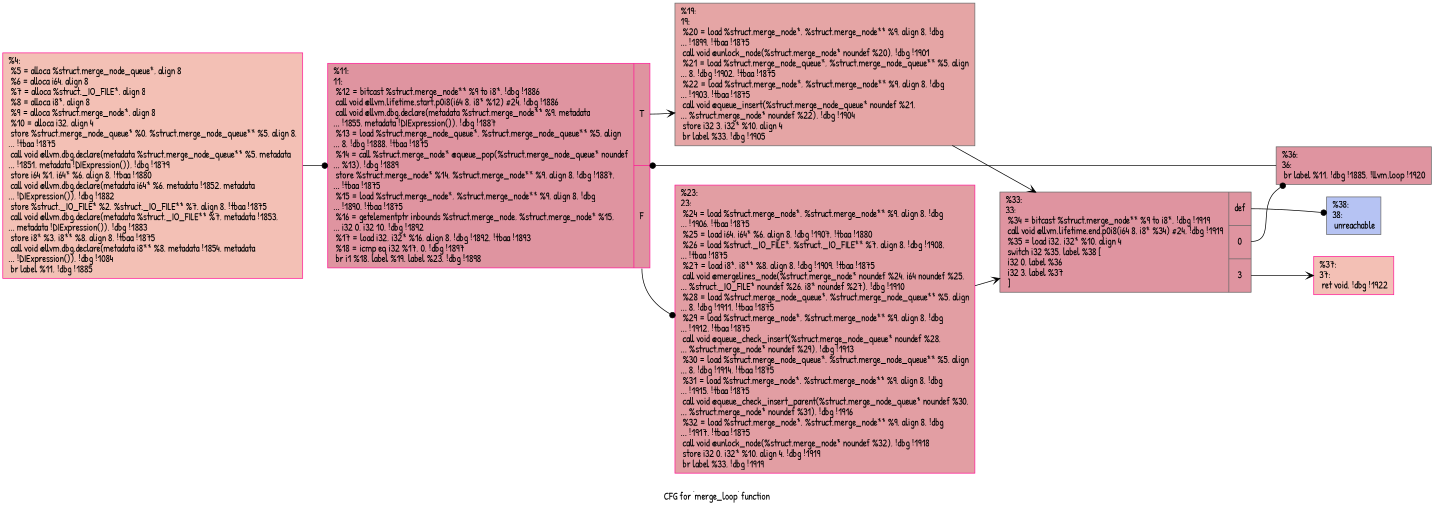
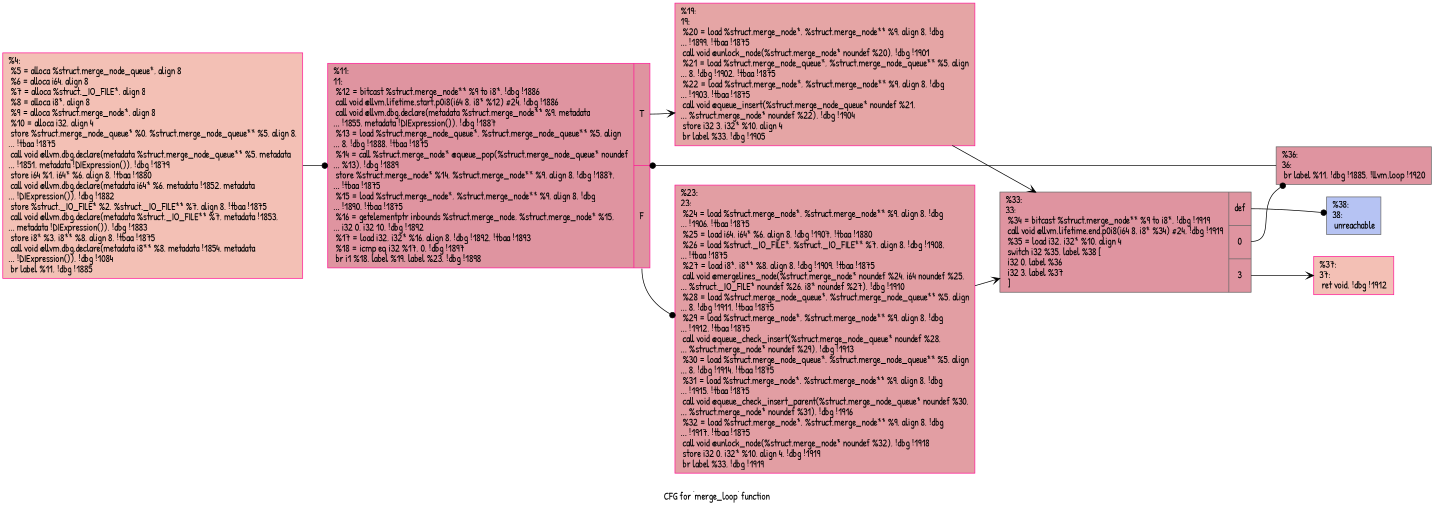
  digraph {
    fontname="Patrick Hand"
    label="CFG for 'merge_loop' function"
    rankdir=LR
    node [color=deeppink fillcolor="#b70d2870" fontname="Patrick Hand" shape=record style=filled]
    edge [arrowhead=dot fontname="Patrick Hand"]
    n1 [fillcolor="#e5705870" label="{%4:\l  %5 = alloca %struct.merge_node_queue*, align 8\l  %6 = alloca i64, align 8\l  %7 = alloca %struct._IO_FILE*, align 8\l  %8 = alloca i8*, align 8\l  %9 = alloca %struct.merge_node*, align 8\l  %10 = alloca i32, align 4\l  store %struct.merge_node_queue* %0, %struct.merge_node_queue** %5, align 8,\l... !tbaa !1875\l  call void @llvm.dbg.declare(metadata %struct.merge_node_queue** %5, metadata\l... !1851, metadata !DIExpression()), !dbg !1879\l  store i64 %1, i64* %6, align 8, !tbaa !1880\l  call void @llvm.dbg.declare(metadata i64* %6, metadata !1852, metadata\l... !DIExpression()), !dbg !1882\l  store %struct._IO_FILE* %2, %struct._IO_FILE** %7, align 8, !tbaa !1875\l  call void @llvm.dbg.declare(metadata %struct._IO_FILE** %7, metadata !1853,\l... metadata !DIExpression()), !dbg !1883\l  store i8* %3, i8** %8, align 8, !tbaa !1875\l  call void @llvm.dbg.declare(metadata i8** %8, metadata !1854, metadata\l... !DIExpression()), !dbg !1084\l  br label %11, !dbg !1885\l}"]
    n2 [label="{%11:\l11:                                               \l  %12 = bitcast %struct.merge_node** %9 to i8*, !dbg !1886\l  call void @llvm.lifetime.start.p0i8(i64 8, i8* %12) #24, !dbg !1886\l  call void @llvm.dbg.declare(metadata %struct.merge_node** %9, metadata\l... !1855, metadata !DIExpression()), !dbg !1887\l  %13 = load %struct.merge_node_queue*, %struct.merge_node_queue** %5, align\l... 8, !dbg !1888, !tbaa !1875\l  %14 = call %struct.merge_node* @queue_pop(%struct.merge_node_queue* noundef\l... %13), !dbg !1889\l  store %struct.merge_node* %14, %struct.merge_node** %9, align 8, !dbg !1887,\l... !tbaa !1875\l  %15 = load %struct.merge_node*, %struct.merge_node** %9, align 8, !dbg\l... !1890, !tbaa !1875\l  %16 = getelementptr inbounds %struct.merge_node, %struct.merge_node* %15,\l... i32 0, i32 10, !dbg !1892\l  %17 = load i32, i32* %16, align 8, !dbg !1892, !tbaa !1893\l  %18 = icmp eq i32 %17, 0, !dbg !1897\l  br i1 %18, label %19, label %23, !dbg !1898\l|{<s0>T|<s1>F}}"]
-   n3 [color=gray40 fillcolor="#c5333470" label="{%19:\l19:                                               \l  %20 = load %struct.merge_node*, %struct.merge_node** %9, align 8, !dbg\l... !1899, !tbaa !1875\l  call void @unlock_node(%struct.merge_node* noundef %20), !dbg !1901\l  %21 = load %struct.merge_node_queue*, %struct.merge_node_queue** %5, align\l... 8, !dbg !1902, !tbaa !1875\l  %22 = load %struct.merge_node*, %struct.merge_node** %9, align 8, !dbg\l... !1903, !tbaa !1875\l  call void @queue_insert(%struct.merge_node_queue* noundef %21,\l... %struct.merge_node* noundef %22), !dbg !1904\l  store i32 3, i32* %10, align 4\l  br label %33, !dbg !1905\l}"]
+   n3 [fillcolor="#c5333470" label="{%19:\l19:                                               \l  %20 = load %struct.merge_node*, %struct.merge_node** %9, align 8, !dbg\l... !1899, !tbaa !1875\l  call void @unlock_node(%struct.merge_node* noundef %20), !dbg !1901\l  %21 = load %struct.merge_node_queue*, %struct.merge_node_queue** %5, align\l... 8, !dbg !1902, !tbaa !1875\l  %22 = load %struct.merge_node*, %struct.merge_node** %9, align 8, !dbg\l... !1903, !tbaa !1875\l  call void @queue_insert(%struct.merge_node_queue* noundef %21,\l... %struct.merge_node* noundef %22), !dbg !1904\l  store i32 3, i32* %10, align 4\l  br label %33, !dbg !1905\l}"]
    n4 [fillcolor="#be242e70" label="{%23:\l23:                                               \l  %24 = load %struct.merge_node*, %struct.merge_node** %9, align 8, !dbg\l... !1906, !tbaa !1875\l  %25 = load i64, i64* %6, align 8, !dbg !1907, !tbaa !1880\l  %26 = load %struct._IO_FILE*, %struct._IO_FILE** %7, align 8, !dbg !1908,\l... !tbaa !1875\l  %27 = load i8*, i8** %8, align 8, !dbg !1909, !tbaa !1875\l  call void @mergelines_node(%struct.merge_node* noundef %24, i64 noundef %25,\l... %struct._IO_FILE* noundef %26, i8* noundef %27), !dbg !1910\l  %28 = load %struct.merge_node_queue*, %struct.merge_node_queue** %5, align\l... 8, !dbg !1911, !tbaa !1875\l  %29 = load %struct.merge_node*, %struct.merge_node** %9, align 8, !dbg\l... !1912, !tbaa !1875\l  call void @queue_check_insert(%struct.merge_node_queue* noundef %28,\l... %struct.merge_node* noundef %29), !dbg !1913\l  %30 = load %struct.merge_node_queue*, %struct.merge_node_queue** %5, align\l... 8, !dbg !1914, !tbaa !1875\l  %31 = load %struct.merge_node*, %struct.merge_node** %9, align 8, !dbg\l... !1915, !tbaa !1875\l  call void @queue_check_insert_parent(%struct.merge_node_queue* noundef %30,\l... %struct.merge_node* noundef %31), !dbg !1916\l  %32 = load %struct.merge_node*, %struct.merge_node** %9, align 8, !dbg\l... !1917, !tbaa !1875\l  call void @unlock_node(%struct.merge_node* noundef %32), !dbg !1918\l  store i32 0, i32* %10, align 4, !dbg !1919\l  br label %33, !dbg !1919\l}"]
    n5 [color=gray40 label="{%33:\l33:                                               \l  %34 = bitcast %struct.merge_node** %9 to i8*, !dbg !1919\l  call void @llvm.lifetime.end.p0i8(i64 8, i8* %34) #24, !dbg !1919\l  %35 = load i32, i32* %10, align 4\l  switch i32 %35, label %38 [\l    i32 0, label %36\l    i32 3, label %37\l  ]\l|{<s0>def|<s1>0|<s2>3}}"]
    n6 [color=gray40 fillcolor="#5977e370" label="{%38:\l38:                                               \l  unreachable\l}"]
    n7 [color=gray40 label="{%36:\l36:                                               \l  br label %11, !dbg !1885, !llvm.loop !1920\l}"]
-   n8 [fillcolor="#e5705870" label="{%37:\l37:                                               \l  ret void, !dbg !1922\l}"]
+   n8 [fillcolor="#e5705870" label="{%37:\l37:                                               \l  ret void, !dbg !1912\l}"]
    n1 -> n2
    n2 -> n3 [arrowhead=vee tailport=s0]
    n2 -> n4 [tailport=s1]
    n3 -> n5 [arrowhead=vee]
    n4 -> n5 [arrowhead=vee]
    n5 -> n6 [tailport=s0]
    n5 -> n7 [tailport=s1]
    n5 -> n8 [arrowhead=vee tailport=s2]
    n7 -> n2
  }
